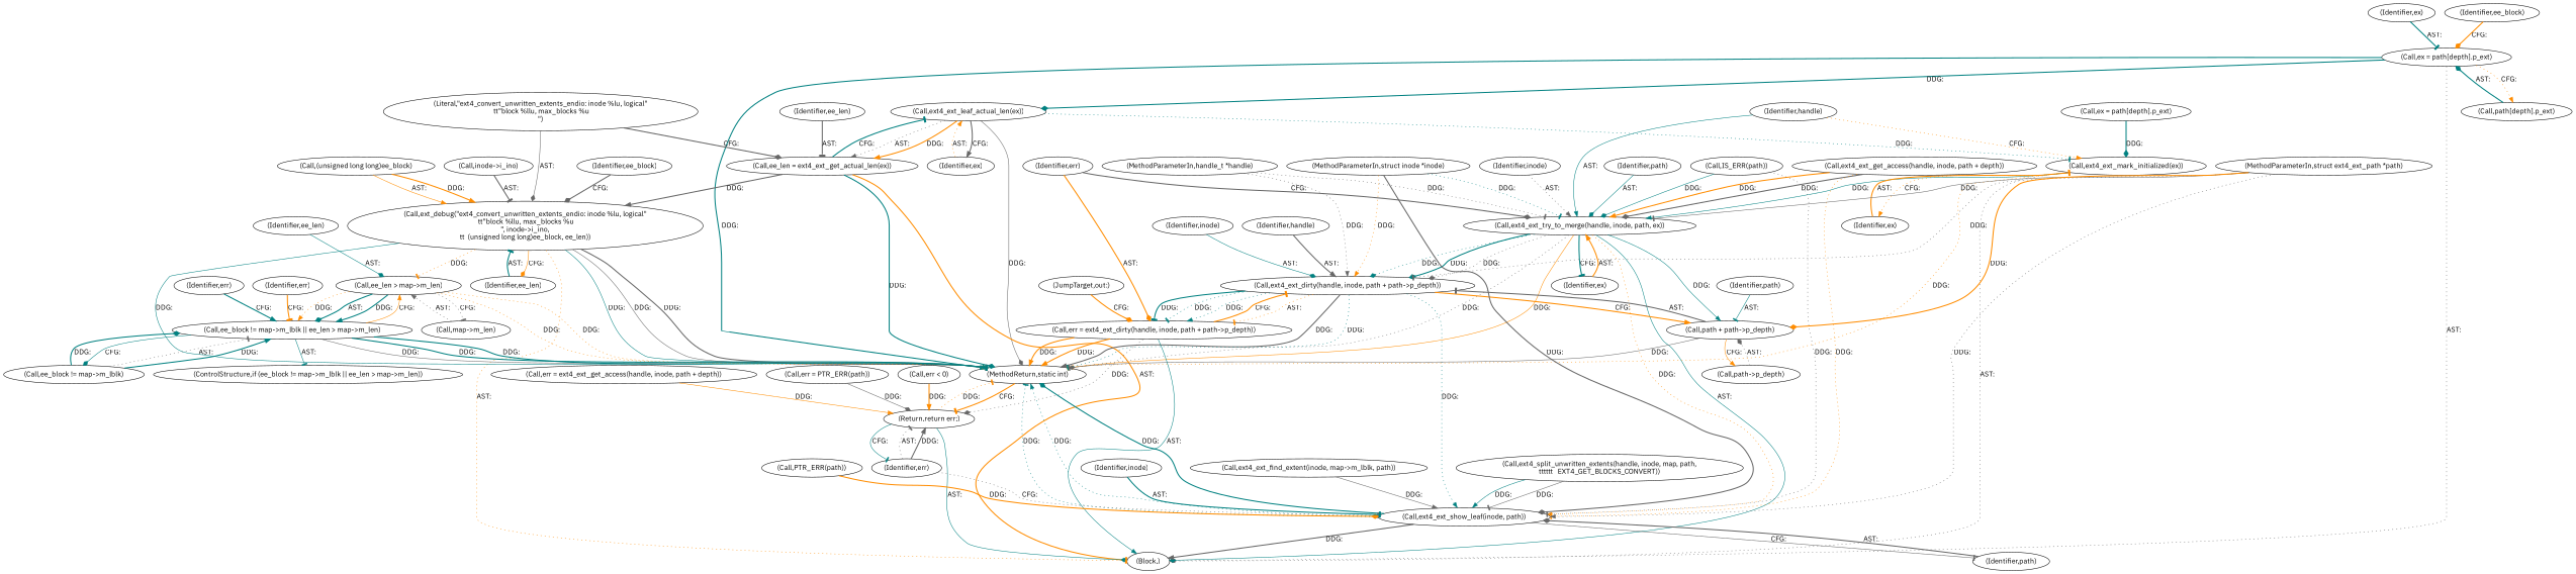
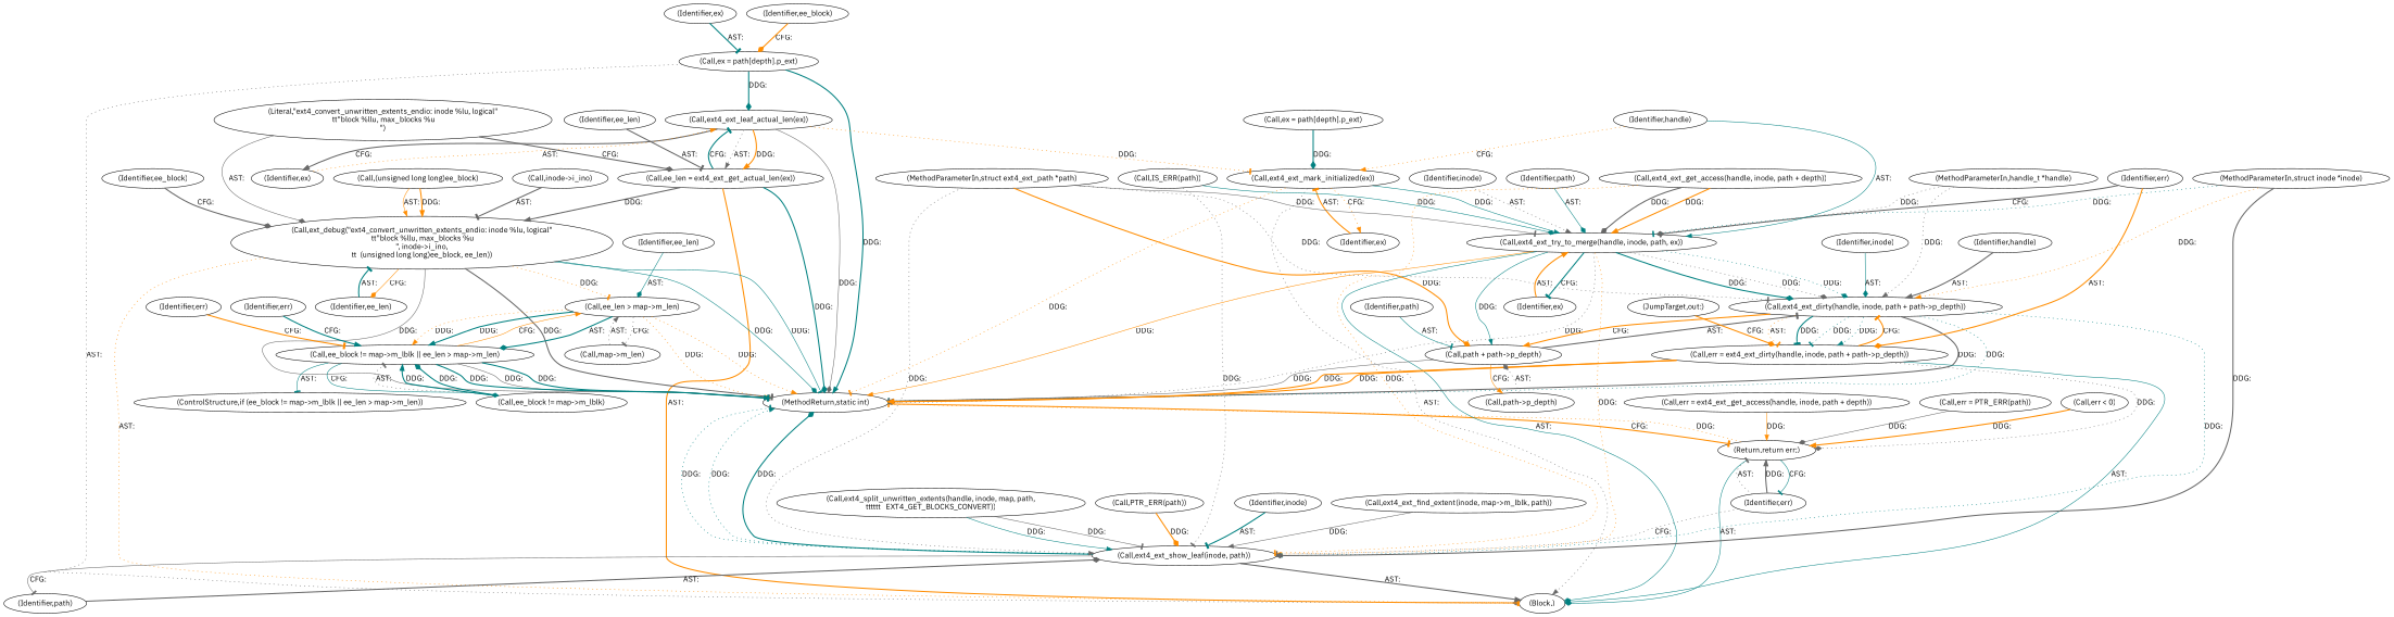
  digraph {
    fontname="IBM Plex Sans"
    node [fontname="IBM Plex Sans"]
    edge [arrowhead=normal color=teal fontname="IBM Plex Sans" style=bold]
    n1 [label="(Call,ex = path[depth].p_ext)"]
    n2 [label="(Call,ext4_ext_leaf_actual_len(ex))"]
    n3 [label="(Block,)"]
    n4 [label="(MethodReturn,static int)"]
-   n5 [label="(Call,path[depth].p_ext)"]
    n6 [label="(Call,ee_len = ext4_ext_get_actual_len(ex))"]
    n7 [label="(Call,ext4_ext_mark_initialized(ex))"]
    n8 [label="(Identifier,ex)"]
    n9 [label="(Return,return err;)"]
    n10 [label="(Call,ext_debug(\"ext4_convert_unwritten_extents_endio: inode %lu, logical\"\n \t\t\"block %llu, max_blocks %u\n\", inode->i_ino,\n\t\t  (unsigned long long)ee_block, ee_len))"]
    n11 [label="(Call,ext4_ext_try_to_merge(handle, inode, path, ex))"]
    n12 [label="(Identifier,ex)"]
    n13 [label="(Call,ee_len > map->m_len)"]
    n14 [label="(Identifier,ee_len)"]
    n15 [label="(Call,ee_block != map->m_lblk || ee_len > map->m_len)"]
    n16 [label="(Call,map->m_len)"]
    n17 [label="(Call,ee_block != map->m_lblk)"]
    n18 [label="(ControlStructure,if (ee_block != map->m_lblk || ee_len > map->m_len))"]
    n19 [label="(Call,ext4_ext_dirty(handle, inode, path + path->p_depth))"]
    n20 [label="(Call,ext4_ext_show_leaf(inode, path))"]
    n21 [label="(Call,path + path->p_depth)"]
    n22 [label="(Identifier,ex)"]
    n23 [label="(Call,err = ext4_ext_dirty(handle, inode, path + path->p_depth))"]
    n24 [label="(Identifier,path)"]
    n25 [label="(Call,path->p_depth)"]
    n26 [label="(Identifier,err)"]
    n27 [label="(Identifier,ex)"]
    n28 [label="(Identifier,inode)"]
    n29 [label="(Identifier,err)"]
    n30 [label="(Call,inode->i_ino)"]
    n31 [label="(Identifier,ee_block)"]
    n32 [label="(Identifier,inode)"]
    n33 [label="(Call,err = ext4_ext_get_access(handle, inode, path + depth))"]
    n34 [label="(Identifier,ee_len)"]
    n35 [label="(MethodParameterIn,struct inode *inode)"]
    n36 [label="(Literal,\"ext4_convert_unwritten_extents_endio: inode %lu, logical\"\n \t\t\"block %llu, max_blocks %u\n\")"]
    n37 [label="(Identifier,ee_block)"]
    n38 [label="(Identifier,err)"]
    n39 [label="(Identifier,ee_len)"]
    n40 [label="(Identifier,path)"]
    n41 [label="(Call,ext4_split_unwritten_extents(handle, inode, map, path,\n\t\t\t\t\t\t   EXT4_GET_BLOCKS_CONVERT))"]
    n42 [label="(Call,PTR_ERR(path))"]
    n43 [label="(Call,err = PTR_ERR(path))"]
    n44 [label="(Call,ext4_ext_get_access(handle, inode, path + depth))"]
    n45 [label="(Identifier,inode)"]
    n46 [label="(Call,IS_ERR(path))"]
    n47 [label="(MethodParameterIn,handle_t *handle)"]
    n48 [label="(Identifier,handle)"]
    n49 [label="(Identifier,handle)"]
    n50 [label="(Call,err < 0)"]
    n51 [label="(Call,(unsigned long long)ee_block)"]
    n52 [label="(Identifier,path)"]
    n53 [label="(Call,ext4_ext_find_extent(inode, map->m_lblk, path))"]
    n54 [label="(Identifier,err)"]
    n55 [label="(MethodParameterIn,struct ext4_ext_path *path)"]
    n56 [label="(Call,ex = path[depth].p_ext)"]
    n57 [label="(JumpTarget,out:)"]
    n1 -> n2 [arrowhead=diamond label="DDG: "]
    n1 -> n3 [arrowhead=diamond color=gray40 label="AST: " style=dotted]
    n1 -> n4 [label="DDG: "]
-   n1 -> n5 [color=darkorange label="CFG: " style=dotted]
    n2 -> n4 [arrowhead=diamond color=gray40 label="DDG: " style=solid]
    n2 -> n6 [color=gray40 label="AST: " style=dotted]
    n2 -> n6 [color=darkorange label="DDG: "]
-   n2 -> n7 [arrowhead=tee label="DDG: " style=dotted]
+   n2 -> n7 [arrowhead=tee color=darkorange label="DDG: " style=dotted]
    n2 -> n8 [color=gray40 label="CFG: "]
    n4 -> n9 [arrowhead=tee color=darkorange label="CFG: "]
-   n5 -> n1 [arrowhead=diamond label="AST: "]
    n6 -> n2 [arrowhead=tee label="CFG: "]
    n6 -> n3 [arrowhead=tee color=darkorange label="AST: "]
    n6 -> n4 [arrowhead=diamond label="DDG: "]
    n6 -> n10 [color=gray40 label="DDG: "]
    n7 -> n3 [color=gray40 label="AST: " style=dotted]
    n7 -> n4 [arrowhead=tee color=darkorange label="DDG: " style=dotted]
    n7 -> n11 [label="DDG: " style=solid]
    n7 -> n12 [color=darkorange label="CFG: " style=dotted]
    n8 -> n2 [color=darkorange label="AST: " style=dotted]
    n9 -> n3 [arrowhead=diamond label="AST: " style=solid]
    n9 -> n4 [arrowhead=tee color=darkorange label="DDG: " style=dotted]
    n9 -> n26 [arrowhead=tee label="CFG: " style=solid]
    n10 -> n3 [arrowhead=tee color=darkorange label="AST: " style=dotted]
    n10 -> n4 [arrowhead=tee label="DDG: " style=solid]
    n10 -> n4 [arrowhead=tee color=gray40 label="DDG: " style=solid]
    n10 -> n4 [arrowhead=tee color=gray40 label="DDG: "]
    n10 -> n4 [arrowhead=diamond label="DDG: " style=solid]
    n10 -> n13 [arrowhead=tee color=darkorange label="DDG: " style=dotted]
    n10 -> n14 [arrowhead=diamond color=darkorange label="CFG: " style=solid]
    n11 -> n3 [arrowhead=diamond label="AST: " style=solid]
    n11 -> n4 [color=darkorange label="DDG: " style=solid]
    n11 -> n4 [arrowhead=diamond color=gray40 label="DDG: " style=dotted]
    n11 -> n19 [arrowhead=diamond color=gray40 label="DDG: " style=dotted]
    n11 -> n19 [arrowhead=diamond label="DDG: " style=dotted]
    n11 -> n19 [arrowhead=diamond label="DDG: "]
    n11 -> n20 [color=darkorange label="DDG: " style=dotted]
    n11 -> n21 [label="DDG: " style=solid]
    n11 -> n22 [arrowhead=tee label="CFG: "]
    n12 -> n7 [arrowhead=tee color=darkorange label="AST: "]
    n13 -> n4 [color=darkorange label="DDG: " style=dotted]
    n13 -> n4 [color=darkorange label="DDG: " style=dotted]
    n13 -> n15 [arrowhead=diamond label="AST: "]
    n13 -> n15 [color=darkorange label="DDG: " style=dotted]
    n13 -> n15 [label="DDG: "]
    n13 -> n16 [arrowhead=tee color=gray40 label="CFG: " style=dotted]
    n14 -> n10 [arrowhead=tee label="AST: "]
    n15 -> n4 [arrowhead=tee color=gray40 label="DDG: " style=solid]
    n15 -> n4 [arrowhead=tee label="DDG: "]
    n15 -> n4 [label="DDG: "]
    n15 -> n13 [color=darkorange label="CFG: " style=solid]
    n15 -> n17 [arrowhead=diamond label="CFG: " style=solid]
    n15 -> n18 [arrowhead=tee label="AST: " style=solid]
    n16 -> n13 [color=gray40 label="AST: " style=dotted]
    n17 -> n15 [arrowhead=tee color=gray40 label="AST: " style=dotted]
    n17 -> n15 [label="DDG: "]
    n17 -> n15 [arrowhead=diamond label="DDG: "]
    n19 -> n4 [color=gray40 label="DDG: "]
    n19 -> n4 [arrowhead=tee label="DDG: " style=dotted]
    n19 -> n20 [label="DDG: " style=dotted]
    n19 -> n21 [color=darkorange label="CFG: "]
    n19 -> n23 [arrowhead=tee color=darkorange label="AST: " style=dotted]
    n19 -> n23 [arrowhead=tee label="DDG: "]
    n19 -> n23 [arrowhead=tee label="DDG: " style=dotted]
    n19 -> n23 [label="DDG: " style=dotted]
-   n20 -> n3 [color=gray40 label="DDG: "]
+   n20 -> n3 [color=gray40 label="AST: "]
    n20 -> n4 [arrowhead=tee label="DDG: " style=dotted]
    n20 -> n4 [label="DDG: " style=dotted]
    n20 -> n4 [arrowhead=diamond label="DDG: "]
    n20 -> n24 [arrowhead=tee color=gray40 label="CFG: " style=solid]
    n21 -> n4 [arrowhead=tee color=gray40 label="DDG: " style=solid]
    n21 -> n19 [arrowhead=tee color=gray40 label="AST: "]
    n21 -> n25 [color=darkorange label="CFG: " style=solid]
    n22 -> n11 [color=darkorange label="AST: "]
    n23 -> n3 [label="AST: " style=solid]
    n23 -> n4 [color=darkorange label="DDG: "]
    n23 -> n4 [color=darkorange label="DDG: "]
    n23 -> n9 [arrowhead=diamond color=gray40 label="DDG: " style=dotted]
    n23 -> n19 [arrowhead=tee color=darkorange label="CFG: "]
    n24 -> n20 [arrowhead=diamond color=gray40 label="AST: "]
    n25 -> n21 [arrowhead=diamond color=gray40 label="AST: " style=dotted]
    n26 -> n9 [arrowhead=tee color=gray40 label="AST: " style=dotted]
    n26 -> n9 [color=gray40 label="DDG: "]
    n26 -> n20 [arrowhead=tee color=gray40 label="CFG: " style=dotted]
    n27 -> n1 [arrowhead=tee label="AST: "]
    n28 -> n19 [arrowhead=diamond label="AST: " style=solid]
    n29 -> n11 [arrowhead=diamond color=gray40 label="CFG: "]
    n29 -> n23 [arrowhead=diamond color=darkorange label="AST: "]
    n30 -> n10 [arrowhead=tee color=gray40 label="AST: "]
    n31 -> n10 [arrowhead=diamond color=gray40 label="CFG: "]
    n32 -> n11 [color=gray40 label="AST: " style=dotted]
    n33 -> n9 [color=darkorange label="DDG: " style=solid]
    n34 -> n13 [arrowhead=diamond label="AST: " style=solid]
    n35 -> n11 [arrowhead=tee label="DDG: " style=dotted]
    n35 -> n19 [color=darkorange label="DDG: " style=dotted]
    n35 -> n20 [arrowhead=diamond color=gray40 label="DDG: "]
    n36 -> n6 [arrowhead=diamond color=gray40 label="CFG: "]
    n36 -> n10 [arrowhead=diamond color=gray40 label="AST: " style=solid]
    n37 -> n1 [arrowhead=diamond color=darkorange label="CFG: "]
    n38 -> n15 [arrowhead=tee color=darkorange label="CFG: "]
    n39 -> n6 [arrowhead=tee color=gray40 label="AST: "]
    n40 -> n11 [arrowhead=diamond label="AST: " style=solid]
    n41 -> n20 [arrowhead=tee color=gray40 label="DDG: " style=solid]
    n41 -> n20 [label="DDG: " style=solid]
    n42 -> n20 [arrowhead=diamond color=darkorange label="DDG: "]
    n43 -> n9 [arrowhead=diamond color=gray40 label="DDG: " style=solid]
    n44 -> n11 [color=darkorange label="DDG: "]
    n44 -> n11 [arrowhead=diamond color=gray40 label="DDG: "]
    n44 -> n20 [arrowhead=tee color=darkorange label="DDG: " style=dotted]
    n45 -> n20 [arrowhead=tee label="AST: "]
    n46 -> n11 [arrowhead=diamond label="DDG: " style=solid]
    n46 -> n20 [arrowhead=tee color=gray40 label="DDG: " style=dotted]
    n47 -> n11 [arrowhead=tee color=gray40 label="DDG: " style=dotted]
    n47 -> n19 [color=gray40 label="DDG: " style=dotted]
    n48 -> n7 [color=darkorange label="CFG: " style=dotted]
    n48 -> n11 [label="AST: " style=solid]
    n49 -> n19 [color=gray40 label="AST: "]
    n50 -> n9 [color=darkorange label="DDG: "]
    n51 -> n10 [color=darkorange label="AST: " style=solid]
    n51 -> n10 [color=darkorange label="DDG: "]
    n52 -> n21 [arrowhead=tee label="AST: " style=solid]
    n53 -> n20 [color=gray40 label="DDG: " style=solid]
    n54 -> n15 [label="CFG: "]
    n55 -> n11 [arrowhead=tee color=gray40 label="DDG: " style=solid]
    n55 -> n19 [arrowhead=tee color=gray40 label="DDG: " style=dotted]
    n55 -> n20 [color=gray40 label="DDG: " style=dotted]
    n55 -> n21 [arrowhead=diamond color=darkorange label="DDG: "]
    n56 -> n7 [arrowhead=diamond label="DDG: "]
    n57 -> n23 [arrowhead=diamond color=darkorange label="CFG: "]
  }
